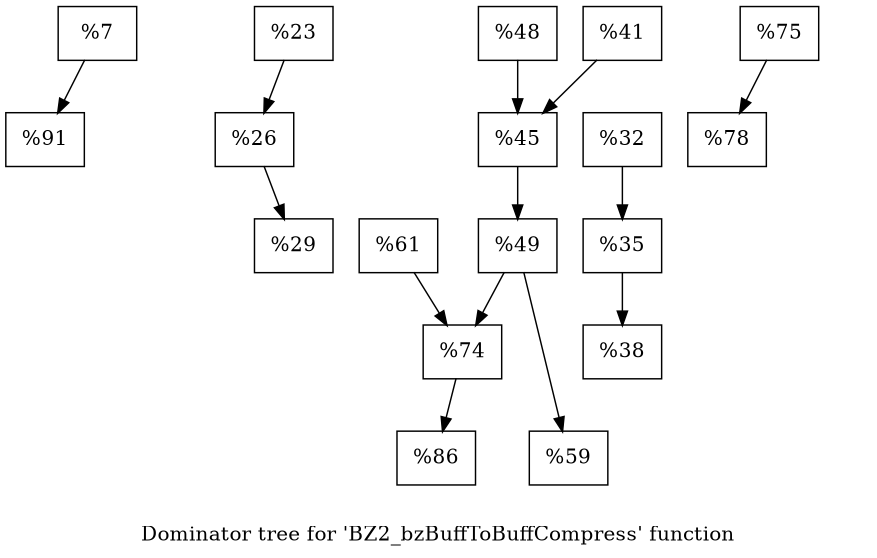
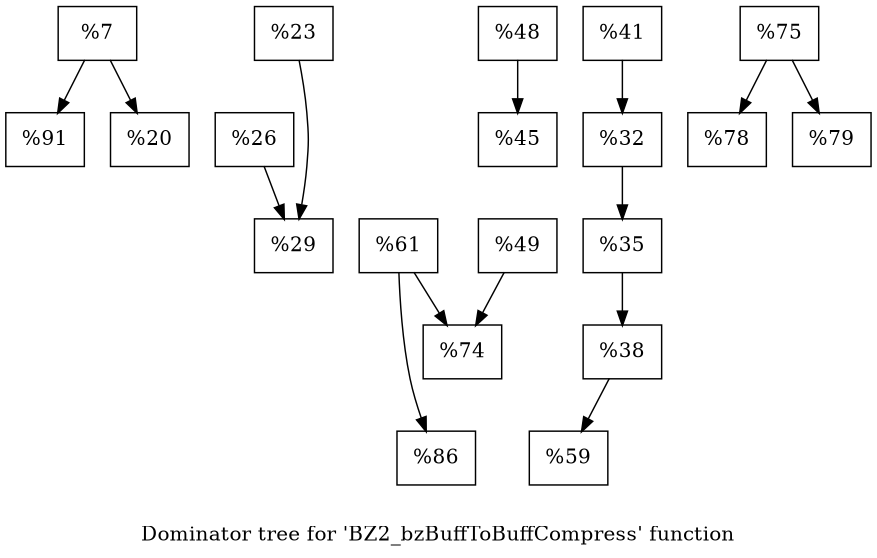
  digraph {
    label="Dominator tree for 'BZ2_bzBuffToBuffCompress' function"
    node [shape=record]
    n1 [label="{%7}"]
    n2 [label="{%91}"]
+   n3 [label="{%20}"]
    n4 [label="{%23}"]
    n5 [label="{%26}"]
    n6 [label="{%29}"]
    n7 [label="{%32}"]
    n8 [label="{%35}"]
    n9 [label="{%38}"]
    n10 [label="{%41}"]
    n11 [label="{%45}"]
    n12 [label="{%49}"]
    n13 [label="{%48}"]
    n14 [label="{%59}"]
    n15 [label="{%74}"]
    n16 [label="{%61}"]
    n17 [label="{%86}"]
    n18 [label="{%75}"]
    n19 [label="{%78}"]
+   n20 [label="{%79}"]
    n1 -> n2
-   n4 -> n5
+   n1 -> n3
+   n4 -> n6
    n5 -> n6
    n7 -> n8
    n8 -> n9
-   n10 -> n11
-   n11 -> n12
-   n12 -> n14
+   n10 -> n7
+   n9 -> n14
    n12 -> n15
    n13 -> n11
-   n15 -> n17
+   n16 -> n17
    n16 -> n15
    n18 -> n19
+   n18 -> n20
  }
